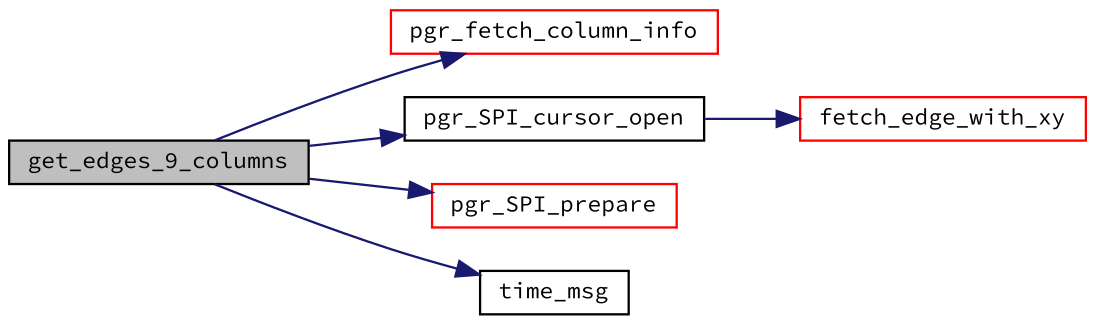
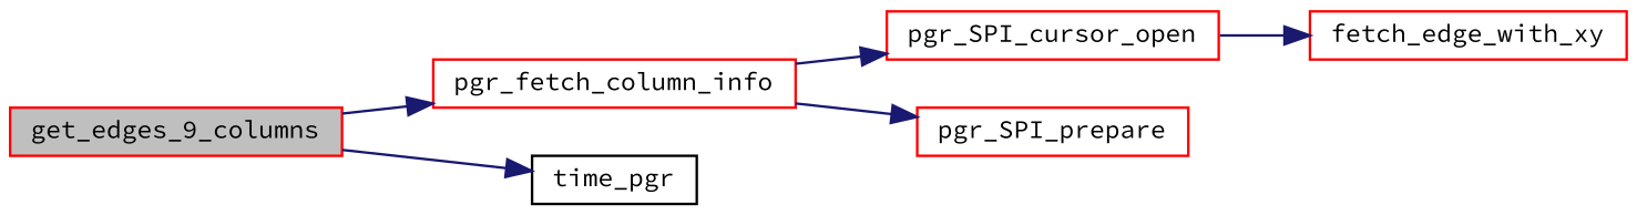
  digraph {
    fontname="Source Code Pro"
    rankdir=LR
    node [color=black fillcolor=white fontname="Source Code Pro" fontsize=10 shape=record style=filled]
    edge [color=midnightblue fontname="Source Code Pro" fontsize=10 labelfontname=Helvetica labelfontsize=10 style=solid]
-   n1 [fillcolor=grey75 fontcolor=black height=0.2 label=get_edges_9_columns width=0.4]
+   n1 [color=red fillcolor=grey75 fontcolor=black height=0.2 label=get_edges_9_columns width=0.4]
    n2 [color=red height=0.2 label=pgr_fetch_column_info width=0.4]
-   n3 [height=0.2 label=pgr_SPI_cursor_open width=0.4]
+   n3 [color=red height=0.2 label=pgr_SPI_cursor_open width=0.4]
    n4 [color=red height=0.2 label=pgr_SPI_prepare width=0.4]
-   n5 [height=0.2 label=time_msg width=0.4]
+   n5 [height=0.2 label=time_pgr width=0.4]
    n6 [color=red height=0.2 label=fetch_edge_with_xy width=0.4]
    n1 -> n2
-   n1 -> n3
-   n1 -> n4
+   n2 -> n3
+   n2 -> n4
    n1 -> n5
    n3 -> n6
  }
